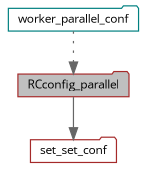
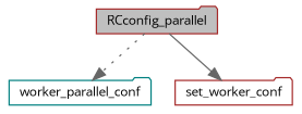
  digraph {
    fontname="Open Sans"
    rankdir=TB
    node [color=brown fillcolor=white fontname="Open Sans" fontsize=10 shape=folder style=filled]
    edge [color=gray40 fontname="Open Sans" fontsize=10 labelfontname=Helvetica labelfontsize=10]
    n1 [fillcolor=grey75 fontcolor=black height=0.2 label=RCconfig_parallel width=0.4]
    n2 [color=teal height=0.2 label=worker_parallel_conf width=0.4]
-   n3 [height=0.2 label=set_set_conf width=0.4]
-   n2 -> n1 [style=dotted]
+   n3 [height=0.2 label=set_worker_conf width=0.4]
+   n1 -> n2 [style=dotted]
    n1 -> n3 [style=solid]
  }
